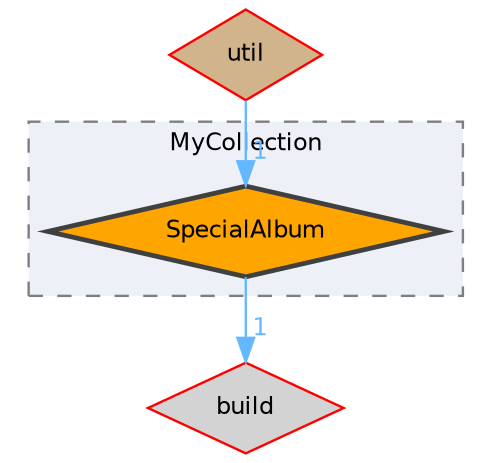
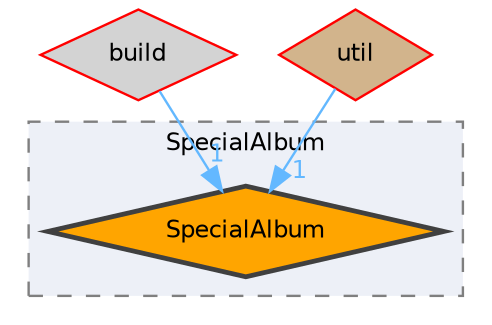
  digraph {
    compound=true
    node [color=red fontname=Helvetica fontsize=10 shape=diamond style=filled]
    edge [color=steelblue1 fontcolor=steelblue1 fontname=Helvetica fontsize=10 headlabel=1 labeldistance=1.5 labelfontname=Helvetica labelfontsize=10]
    n1 [color=grey25 fillcolor=orange height=0.2 label=SpecialAlbum style="filled,bold" width=0.4]
    n2 [fillcolor=lightgrey height=0.2 label=build width=0.4]
    n3 [fillcolor=tan height=0.2 label=util width=0.4]
    subgraph cluster_1 {
      bgcolor="#edf0f7"
      fontname=Helvetica
      fontsize=10
-     label=MyCollection
+     label=SpecialAlbum
      pencolor=grey50
      style="filled,dashed"
      n1
    }
-   n1 -> n2
+   n2 -> n1
    n3 -> n1
  }
